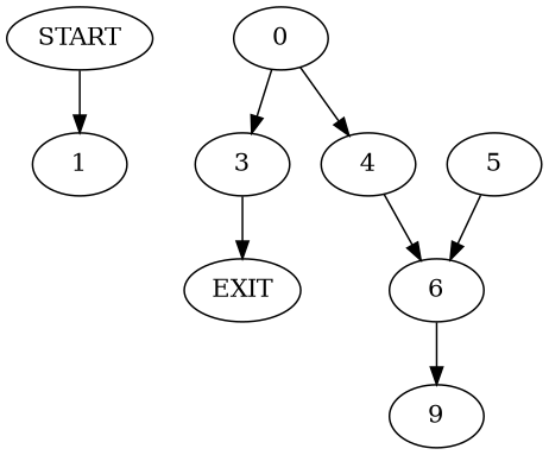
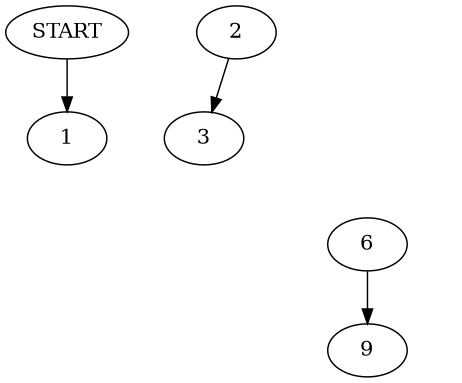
  digraph {
    n1 [label=START]
    1
-   n3 [label=EXIT]
-   2 [label=0]
+   2
    3
-   4
    6
-   5
    n9 [label=9]
    n1 -> 1
    2 -> 3
-   2 -> 4
-   3 -> n3
-   4 -> 6
    6 -> n9
-   5 -> 6
  }
